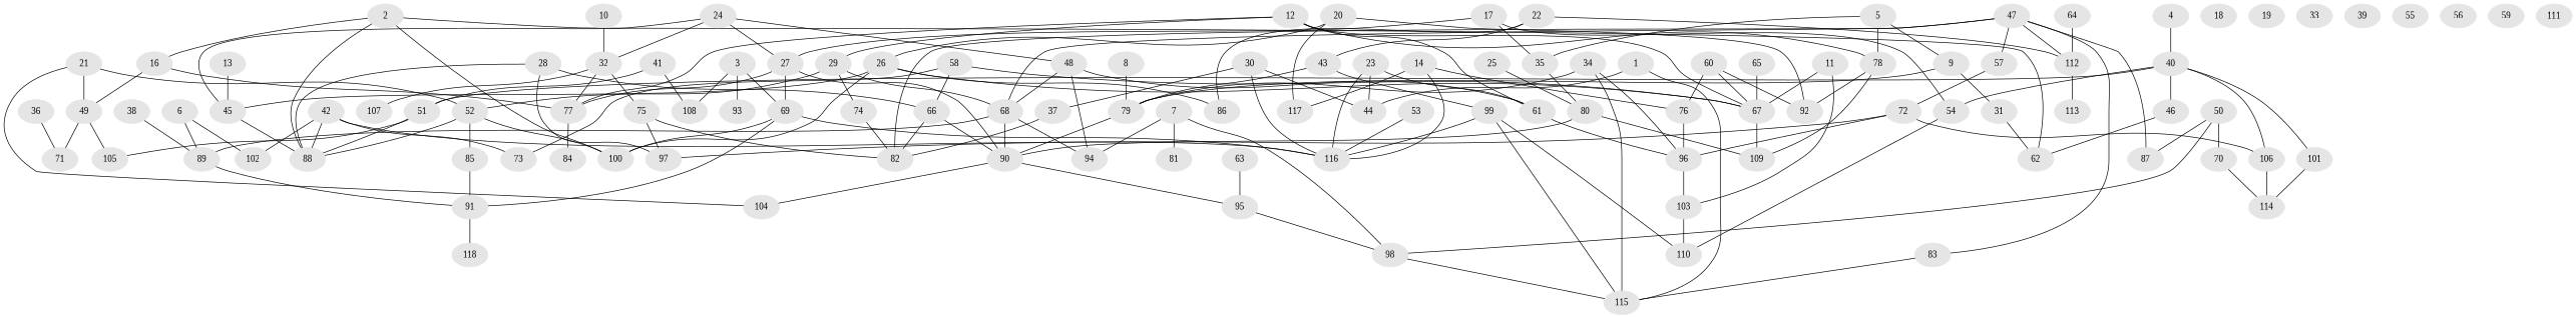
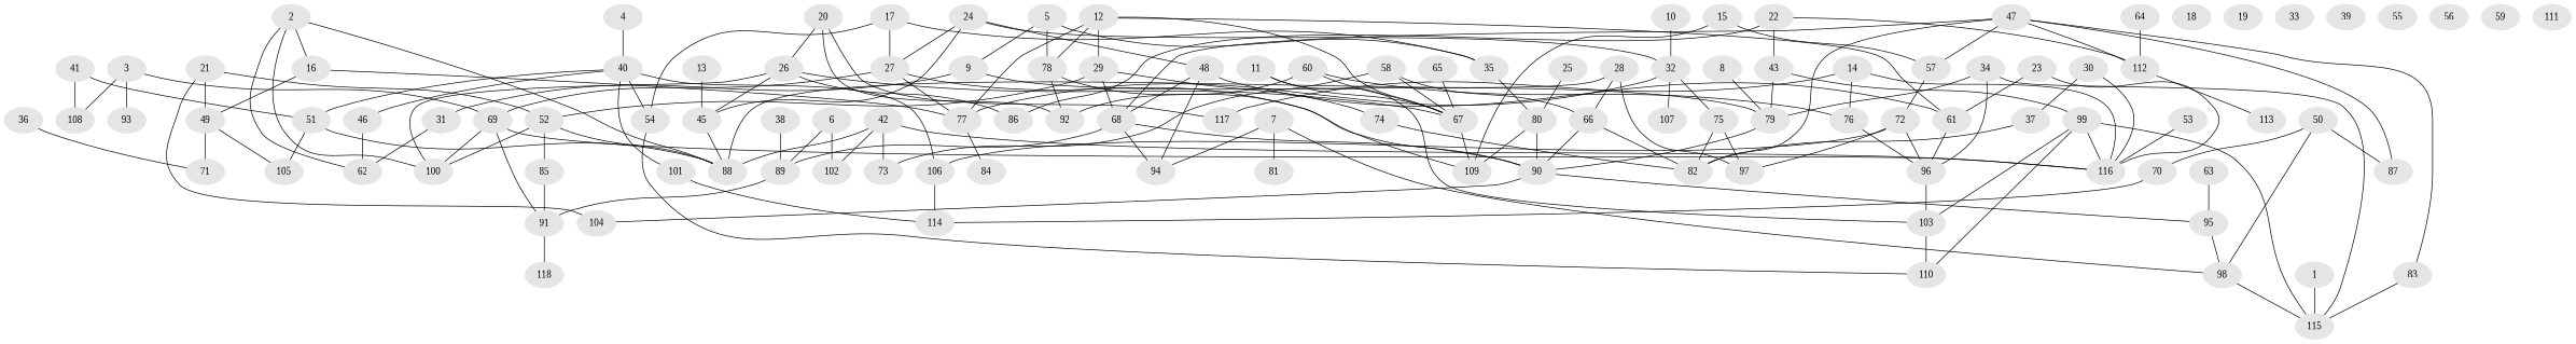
  graph {
    fontname="Liberation Serif"
    node [color=gray90 fontname="Liberation Serif" style=filled]
    edge [fontname="Liberation Serif"]
    1
-   44
    115
    2
    62
    88
    100
    16
    57
    72
    3
    69
    93
    108
    116
    91
    4
    40
    54
    46
    51
    101
    106
    5
    9
    35
    78
    79
    31
    80
    109
    92
    6
    89
    102
    7
    81
    94
    98
    8
    90
    10
    32
    77
    75
    107
    11
    67
    103
    110
    12
    29
    61
    52
    68
    74
    96
    84
    13
    45
    14
    76
    117
+   15
    49
    71
    105
    17
    27
    18
    19
    20
    26
    86
    21
    104
    85
    22
    43
    112
    99
    113
    23
    24
    48
    25
    95
    28
    66
    97
    82
    30
    37
    33
    34
    36
    38
    39
    114
    41
    42
    73
    47
    83
    87
    50
    70
    53
    55
    56
    58
    59
    60
    63
    64
    65
    118
    111
-   1 -- 44
    1 -- 115
    2 -- 62
    2 -- 88
    2 -- 100
    2 -- 16
    16 -- 77
    16 -- 49
    57 -- 72
    72 -- 106
    72 -- 96
    72 -- 97
    3 -- 69
    3 -- 93
    3 -- 108
    69 -- 100
    69 -- 116
    69 -- 91
    91 -- 118
    4 -- 40
    40 -- 54
    40 -- 46
    40 -- 51
    40 -- 101
    40 -- 106
    54 -- 110
    46 -- 62
    51 -- 88
    51 -- 105
    101 -- 114
    106 -- 114
    5 -- 9
    5 -- 35
    5 -- 78
    9 -- 79
    9 -- 31
    35 -- 80
    78 -- 109
    78 -- 92
    79 -- 90
    31 -- 62
    80 -- 109
    80 -- 90
    6 -- 89
    6 -- 102
    89 -- 91
    7 -- 81
    7 -- 94
    7 -- 98
    98 -- 115
    8 -- 79
    90 -- 104
    90 -- 95
    10 -- 32
    32 -- 77
    32 -- 75
    32 -- 107
    77 -- 84
    75 -- 97
    75 -- 82
    11 -- 67
    11 -- 103
    67 -- 109
    103 -- 110
    12 -- 78
    12 -- 77
    12 -- 67
    12 -- 29
    12 -- 61
    29 -- 52
    29 -- 68
    29 -- 74
    61 -- 96
    52 -- 88
    52 -- 100
    52 -- 85
    68 -- 89
    68 -- 94
    68 -- 90
    74 -- 82
    96 -- 103
    13 -- 45
    45 -- 88
    14 -- 116
    14 -- 76
    14 -- 117
    76 -- 96
+   15 -- 57
+   15 -- 109
    49 -- 71
    49 -- 105
    17 -- 54
    17 -- 35
    17 -- 27
    27 -- 69
    27 -- 90
    27 -- 77
    20 -- 92
    20 -- 117
    20 -- 26
    26 -- 100
    26 -- 67
    26 -- 45
    26 -- 86
    21 -- 52
    21 -- 49
    21 -- 104
    85 -- 91
    22 -- 86
    22 -- 43
    22 -- 112
    43 -- 79
    43 -- 99
    112 -- 113
    99 -- 115
    99 -- 116
+   99 -- 103
    99 -- 110
-   23 -- 44
    23 -- 116
    23 -- 61
    24 -- 32
    24 -- 45
    24 -- 27
    24 -- 48
    48 -- 94
    48 -- 61
    48 -- 68
    25 -- 80
    95 -- 98
    28 -- 88
    28 -- 66
    28 -- 97
    66 -- 90
    66 -- 82
-   30 -- 44
    30 -- 116
    30 -- 37
    37 -- 82
    34 -- 115
    34 -- 79
    34 -- 96
    36 -- 71
    38 -- 89
    41 -- 108
    41 -- 51
    42 -- 88
    42 -- 116
    42 -- 102
    42 -- 73
    47 -- 57
    47 -- 68
    47 -- 112
    47 -- 82
    47 -- 83
    47 -- 87
    83 -- 115
    50 -- 98
    50 -- 87
    50 -- 70
    70 -- 114
    53 -- 116
    58 -- 67
    58 -- 66
    58 -- 73
    60 -- 92
    60 -- 67
    60 -- 76
    63 -- 95
    64 -- 112
    65 -- 67
  }
